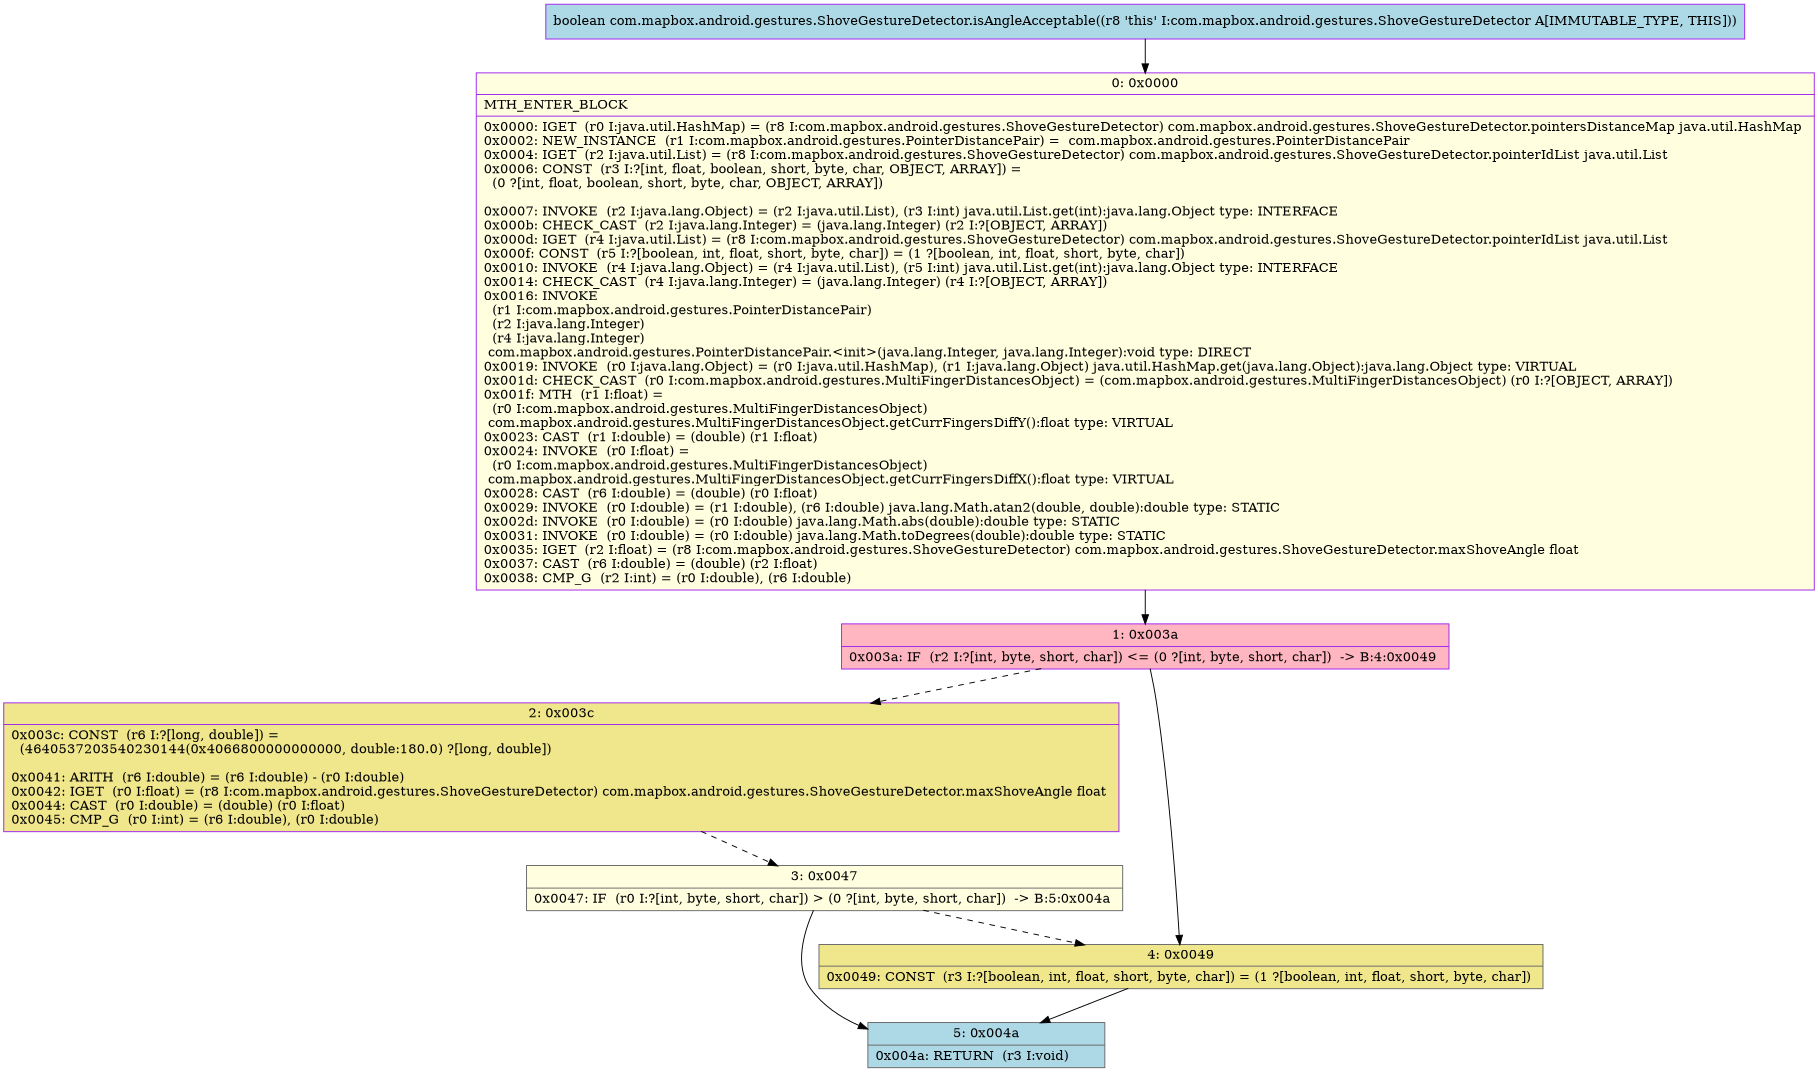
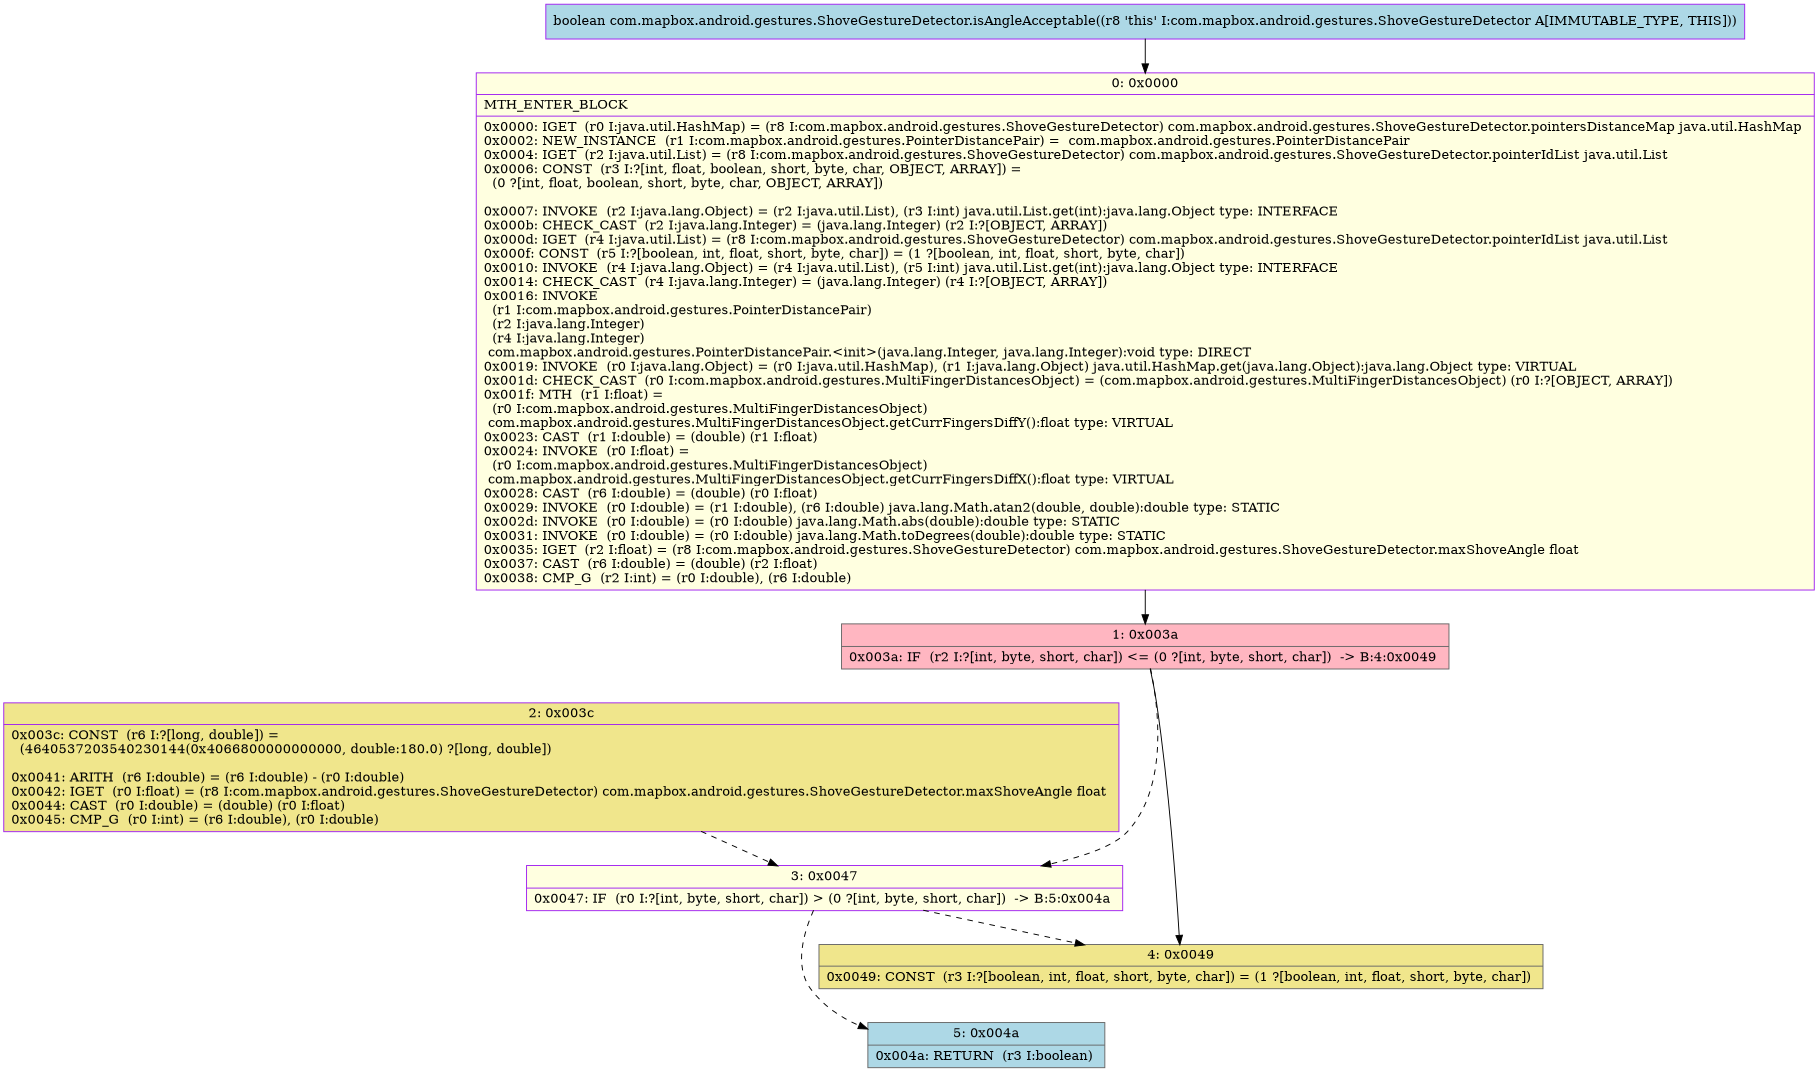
  digraph {
    node [color=gray40 fillcolor=lightyellow shape=record style=filled]
    n1 [color=purple label="{0\:\ 0x0000|MTH_ENTER_BLOCK\l|0x0000: IGET  (r0 I:java.util.HashMap) = (r8 I:com.mapbox.android.gestures.ShoveGestureDetector) com.mapbox.android.gestures.ShoveGestureDetector.pointersDistanceMap java.util.HashMap \l0x0002: NEW_INSTANCE  (r1 I:com.mapbox.android.gestures.PointerDistancePair) =  com.mapbox.android.gestures.PointerDistancePair \l0x0004: IGET  (r2 I:java.util.List) = (r8 I:com.mapbox.android.gestures.ShoveGestureDetector) com.mapbox.android.gestures.ShoveGestureDetector.pointerIdList java.util.List \l0x0006: CONST  (r3 I:?[int, float, boolean, short, byte, char, OBJECT, ARRAY]) = \l  (0 ?[int, float, boolean, short, byte, char, OBJECT, ARRAY])\l \l0x0007: INVOKE  (r2 I:java.lang.Object) = (r2 I:java.util.List), (r3 I:int) java.util.List.get(int):java.lang.Object type: INTERFACE \l0x000b: CHECK_CAST  (r2 I:java.lang.Integer) = (java.lang.Integer) (r2 I:?[OBJECT, ARRAY]) \l0x000d: IGET  (r4 I:java.util.List) = (r8 I:com.mapbox.android.gestures.ShoveGestureDetector) com.mapbox.android.gestures.ShoveGestureDetector.pointerIdList java.util.List \l0x000f: CONST  (r5 I:?[boolean, int, float, short, byte, char]) = (1 ?[boolean, int, float, short, byte, char]) \l0x0010: INVOKE  (r4 I:java.lang.Object) = (r4 I:java.util.List), (r5 I:int) java.util.List.get(int):java.lang.Object type: INTERFACE \l0x0014: CHECK_CAST  (r4 I:java.lang.Integer) = (java.lang.Integer) (r4 I:?[OBJECT, ARRAY]) \l0x0016: INVOKE  \l  (r1 I:com.mapbox.android.gestures.PointerDistancePair)\l  (r2 I:java.lang.Integer)\l  (r4 I:java.lang.Integer)\l com.mapbox.android.gestures.PointerDistancePair.\<init\>(java.lang.Integer, java.lang.Integer):void type: DIRECT \l0x0019: INVOKE  (r0 I:java.lang.Object) = (r0 I:java.util.HashMap), (r1 I:java.lang.Object) java.util.HashMap.get(java.lang.Object):java.lang.Object type: VIRTUAL \l0x001d: CHECK_CAST  (r0 I:com.mapbox.android.gestures.MultiFingerDistancesObject) = (com.mapbox.android.gestures.MultiFingerDistancesObject) (r0 I:?[OBJECT, ARRAY]) \l0x001f: MTH  (r1 I:float) = \l  (r0 I:com.mapbox.android.gestures.MultiFingerDistancesObject)\l com.mapbox.android.gestures.MultiFingerDistancesObject.getCurrFingersDiffY():float type: VIRTUAL \l0x0023: CAST  (r1 I:double) = (double) (r1 I:float) \l0x0024: INVOKE  (r0 I:float) = \l  (r0 I:com.mapbox.android.gestures.MultiFingerDistancesObject)\l com.mapbox.android.gestures.MultiFingerDistancesObject.getCurrFingersDiffX():float type: VIRTUAL \l0x0028: CAST  (r6 I:double) = (double) (r0 I:float) \l0x0029: INVOKE  (r0 I:double) = (r1 I:double), (r6 I:double) java.lang.Math.atan2(double, double):double type: STATIC \l0x002d: INVOKE  (r0 I:double) = (r0 I:double) java.lang.Math.abs(double):double type: STATIC \l0x0031: INVOKE  (r0 I:double) = (r0 I:double) java.lang.Math.toDegrees(double):double type: STATIC \l0x0035: IGET  (r2 I:float) = (r8 I:com.mapbox.android.gestures.ShoveGestureDetector) com.mapbox.android.gestures.ShoveGestureDetector.maxShoveAngle float \l0x0037: CAST  (r6 I:double) = (double) (r2 I:float) \l0x0038: CMP_G  (r2 I:int) = (r0 I:double), (r6 I:double) \l}"]
-   n2 [color=purple fillcolor=lightpink label="{1\:\ 0x003a|0x003a: IF  (r2 I:?[int, byte, short, char]) \<= (0 ?[int, byte, short, char])  \-\> B:4:0x0049 \l}"]
+   n2 [fillcolor=lightpink label="{1\:\ 0x003a|0x003a: IF  (r2 I:?[int, byte, short, char]) \<= (0 ?[int, byte, short, char])  \-\> B:4:0x0049 \l}"]
    n3 [color=purple fillcolor=khaki label="{2\:\ 0x003c|0x003c: CONST  (r6 I:?[long, double]) = \l  (4640537203540230144(0x4066800000000000, double:180.0) ?[long, double])\l \l0x0041: ARITH  (r6 I:double) = (r6 I:double) \- (r0 I:double) \l0x0042: IGET  (r0 I:float) = (r8 I:com.mapbox.android.gestures.ShoveGestureDetector) com.mapbox.android.gestures.ShoveGestureDetector.maxShoveAngle float \l0x0044: CAST  (r0 I:double) = (double) (r0 I:float) \l0x0045: CMP_G  (r0 I:int) = (r6 I:double), (r0 I:double) \l}"]
    n4 [fillcolor=khaki label="{4\:\ 0x0049|0x0049: CONST  (r3 I:?[boolean, int, float, short, byte, char]) = (1 ?[boolean, int, float, short, byte, char]) \l}"]
-   n5 [label="{3\:\ 0x0047|0x0047: IF  (r0 I:?[int, byte, short, char]) \> (0 ?[int, byte, short, char])  \-\> B:5:0x004a \l}"]
-   n6 [fillcolor=lightblue label="{5\:\ 0x004a|0x004a: RETURN  (r3 I:void) \l}"]
+   n5 [color=purple label="{3\:\ 0x0047|0x0047: IF  (r0 I:?[int, byte, short, char]) \> (0 ?[int, byte, short, char])  \-\> B:5:0x004a \l}"]
+   n6 [fillcolor=lightblue label="{5\:\ 0x004a|0x004a: RETURN  (r3 I:boolean) \l}"]
    n7 [color=purple fillcolor=lightblue label="{boolean com.mapbox.android.gestures.ShoveGestureDetector.isAngleAcceptable((r8 'this' I:com.mapbox.android.gestures.ShoveGestureDetector A[IMMUTABLE_TYPE, THIS])) }"]
    n1 -> n2
-   n2 -> n3 [style=dashed]
+   n2 -> n5 [style=dashed]
    n2 -> n4
    n3 -> n5 [style=dashed]
-   n4 -> n6
    n5 -> n4 [style=dashed]
-   n5 -> n6
+   n5 -> n6 [style=dashed]
    n7 -> n1
  }
